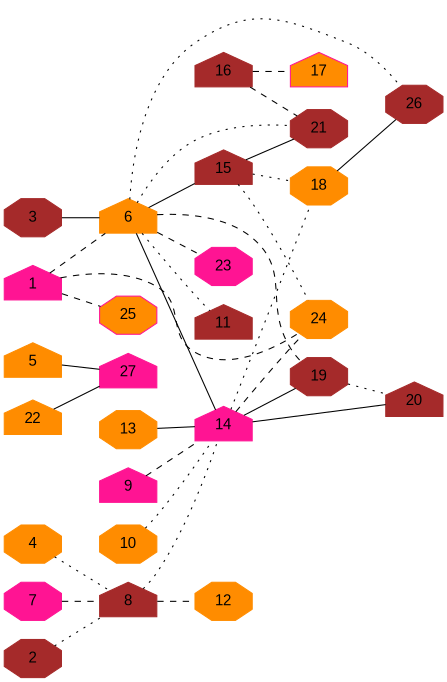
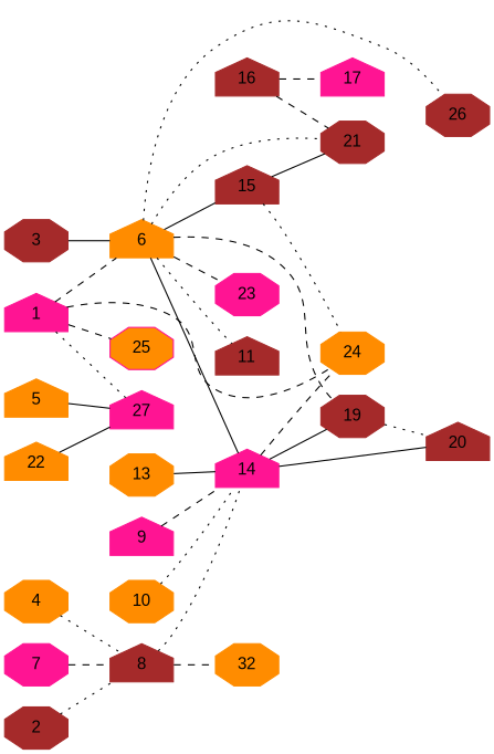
  graph {
    fontname="Liberation Sans"
    rankdir=LR
    node [color=brown fontname="Liberation Sans" shape=octagon style=filled]
    edge [fontname="Liberation Sans" style=dotted weight=1.0]
    1 [color=deeppink shape=house]
    6 [color=darkorange shape=house]
    24 [color=darkorange]
    25 [color=deeppink fillcolor=darkorange]
    27 [color=deeppink shape=house]
    11 [shape=house]
    14 [color=deeppink shape=house]
    15 [shape=house]
    19
    21
    23 [color=deeppink]
    26
    8 [shape=house]
    2
-   12 [color=darkorange]
+   12 [color=darkorange label=32]
    3
    4 [color=darkorange]
    5 [color=darkorange shape=house]
-   18 [color=darkorange]
    20 [shape=house]
    7 [color=deeppink]
    9 [color=deeppink shape=house]
    10 [color=darkorange]
    13 [color=darkorange]
    16 [shape=house]
-   17 [color=deeppink shape=house fillcolor=darkorange]
+   17 [color=deeppink shape=house]
    22 [color=darkorange shape=house]
    1 -- 6 [style=dashed]
    1 -- 24 [style=dashed]
    1 -- 25 [style=dashed]
+   1 -- 27
    6 -- 11
    6 -- 14 [style=solid]
    6 -- 15 [style=solid]
    6 -- 19 [style=dashed weight=2.0]
    6 -- 21
    6 -- 23 [style=dashed]
    6 -- 26
    14 -- 24 [style=dashed]
    14 -- 19 [style=solid]
-   14 -- 18
    14 -- 20 [style=solid]
    15 -- 24
    15 -- 21 [style=solid weight=2.0]
-   15 -- 18
    19 -- 20
    8 -- 14
    8 -- 12 [style=dashed]
    2 -- 8
    3 -- 6 [style=solid]
    4 -- 8
    5 -- 27 [style=solid]
-   18 -- 26 [style=solid]
    7 -- 8 [style=dashed]
    9 -- 14 [style=dashed]
    10 -- 14
    13 -- 14 [style=solid]
    16 -- 21 [style=dashed]
    16 -- 17 [style=dashed]
    22 -- 27 [style=solid]
  }
